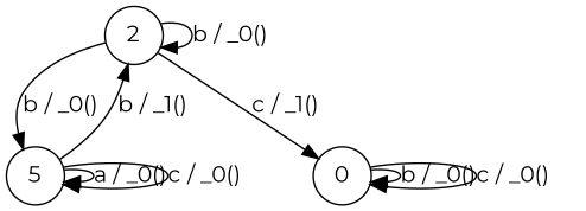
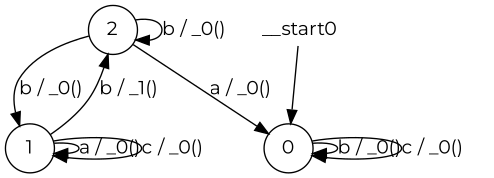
  digraph {
    fontname=Montserrat
    node [fontname=Montserrat shape=circle]
    edge [fontname=Montserrat]
    n1 [label=0]
-   n2 [label=5]
+   n2 [label=1]
    n3 [label=2]
+   __start0 [height=0 shape=none width=0]
    n1 -> n1 [label="b / _0()"]
    n1 -> n1 [label="c / _0()"]
    n2 -> n2 [label="a / _0()"]
    n2 -> n2 [label="c / _0()"]
    n2 -> n3 [label="b / _1()"]
-   n3 -> n1 [label="c / _1()"]
+   n3 -> n1 [label="a / _0()"]
    n3 -> n2 [label="b / _0()"]
    n3 -> n3 [label="b / _0()"]
+   __start0 -> n1
  }
